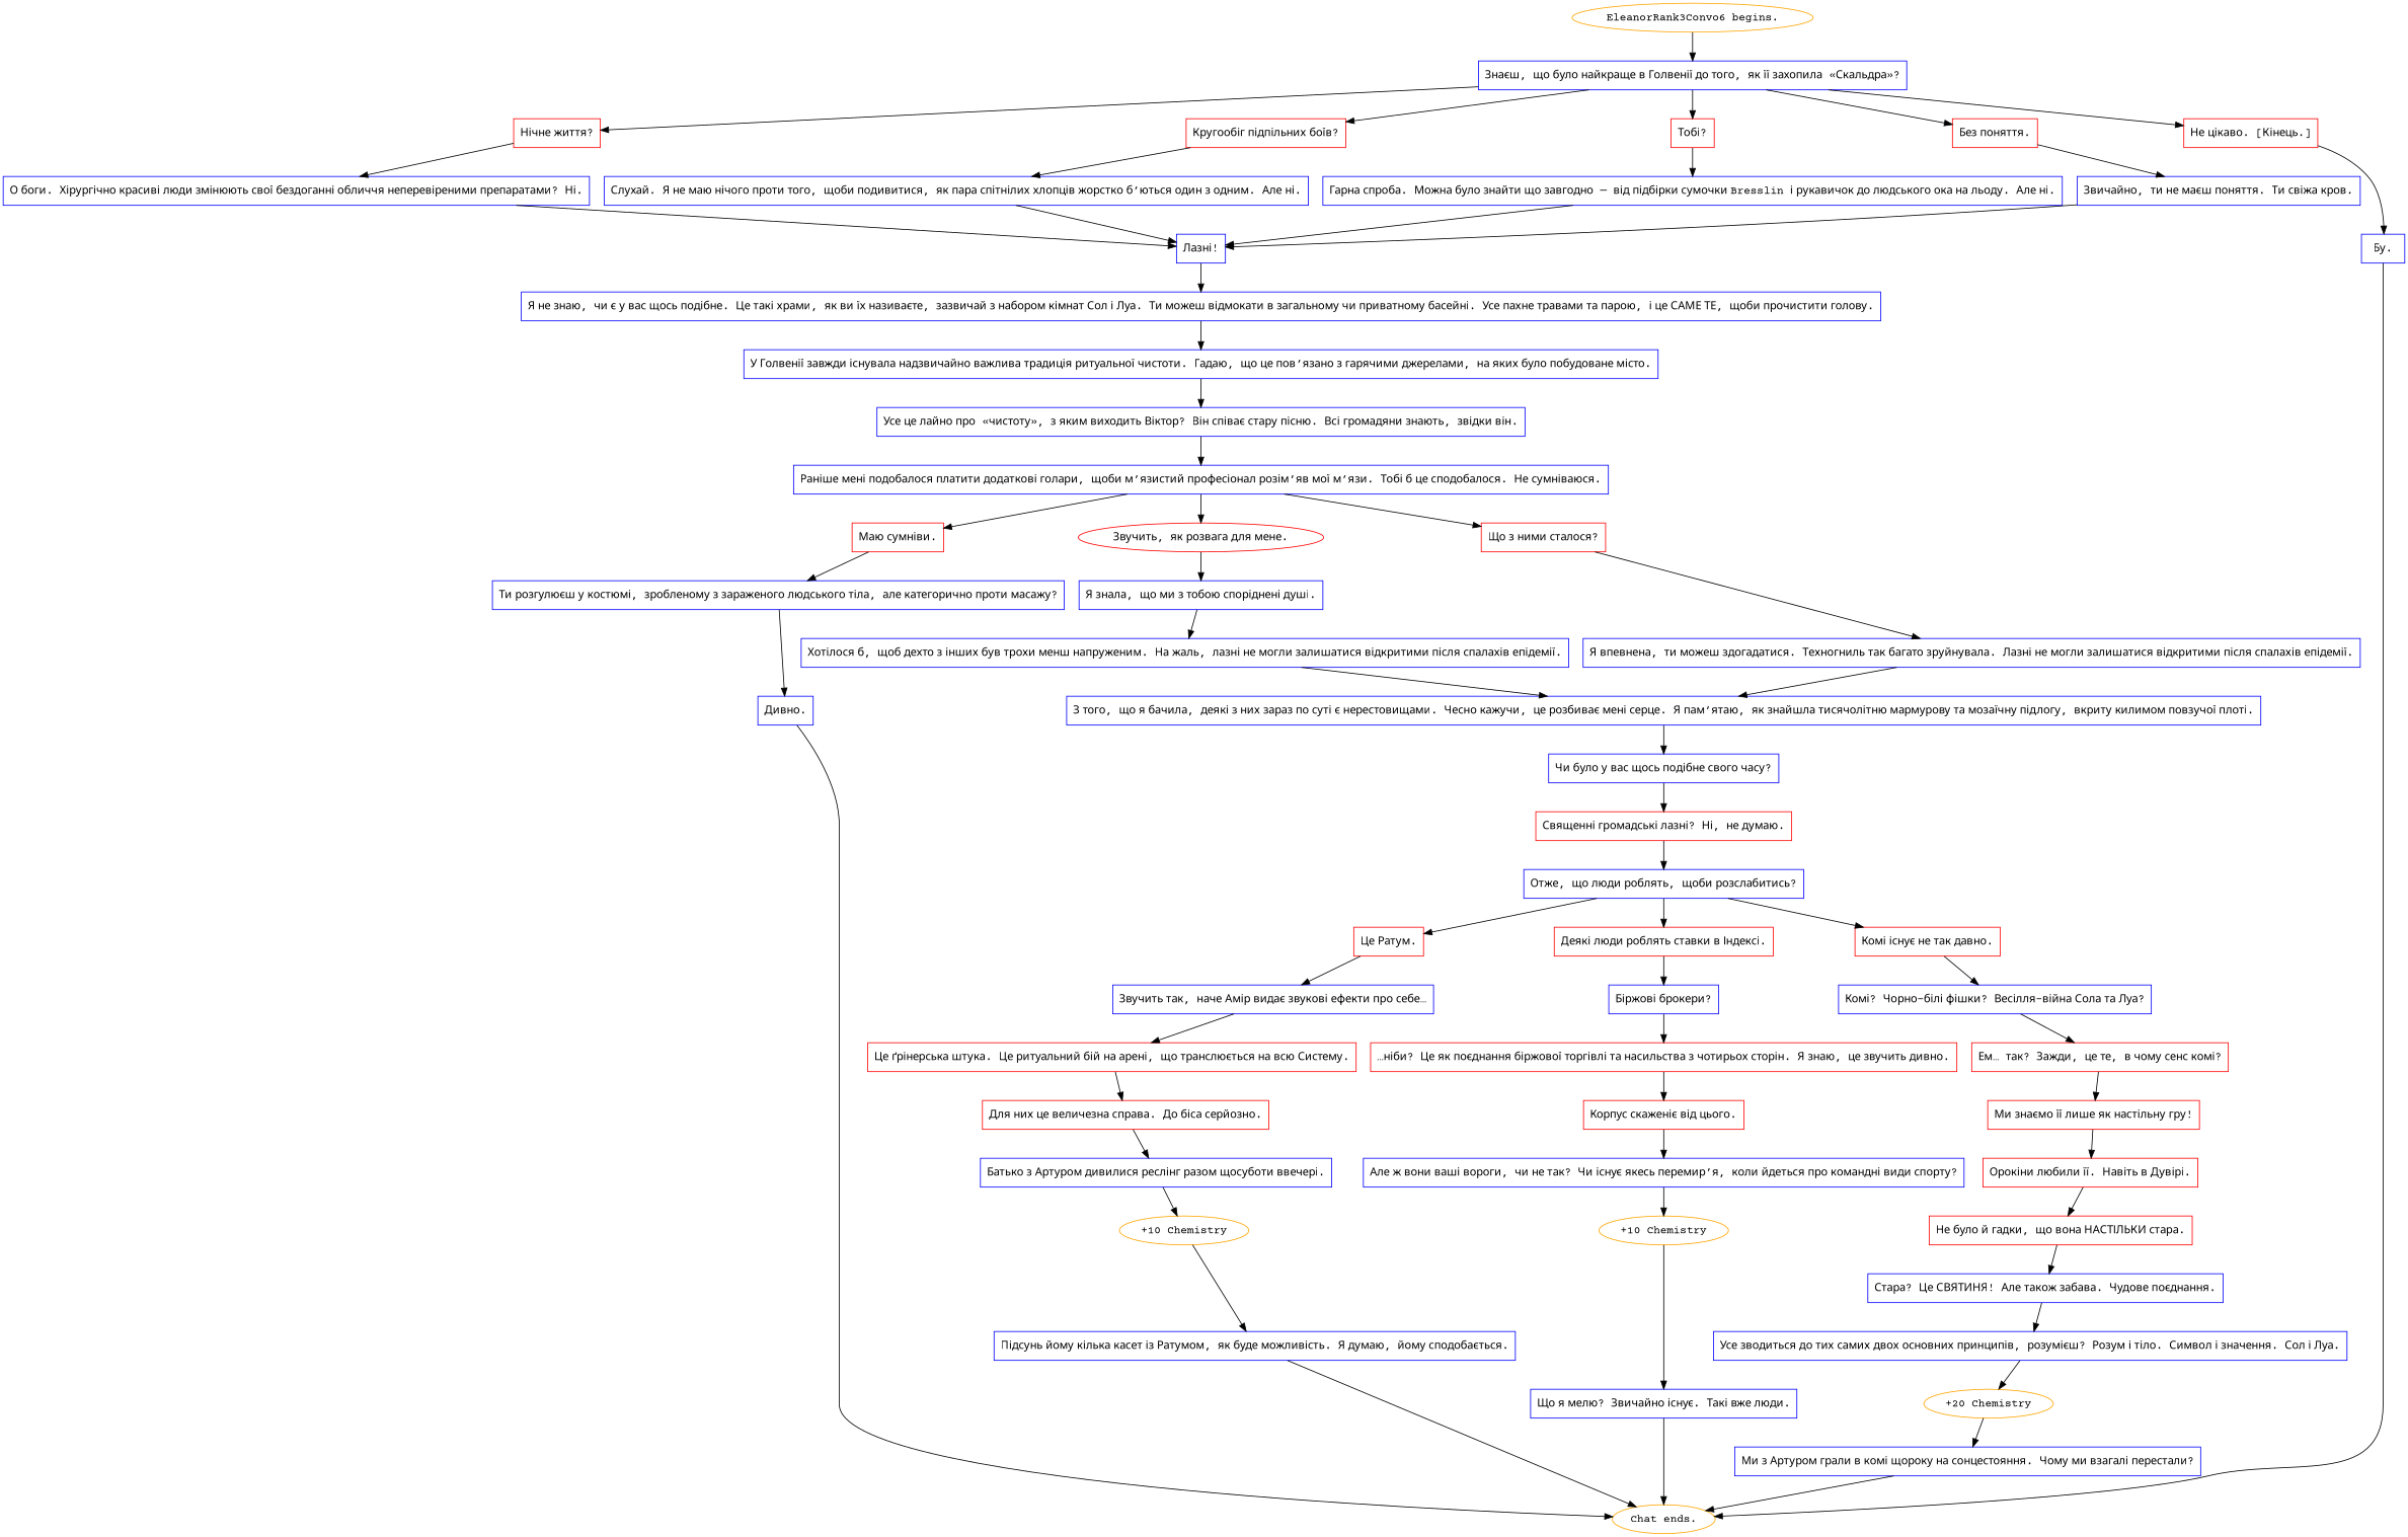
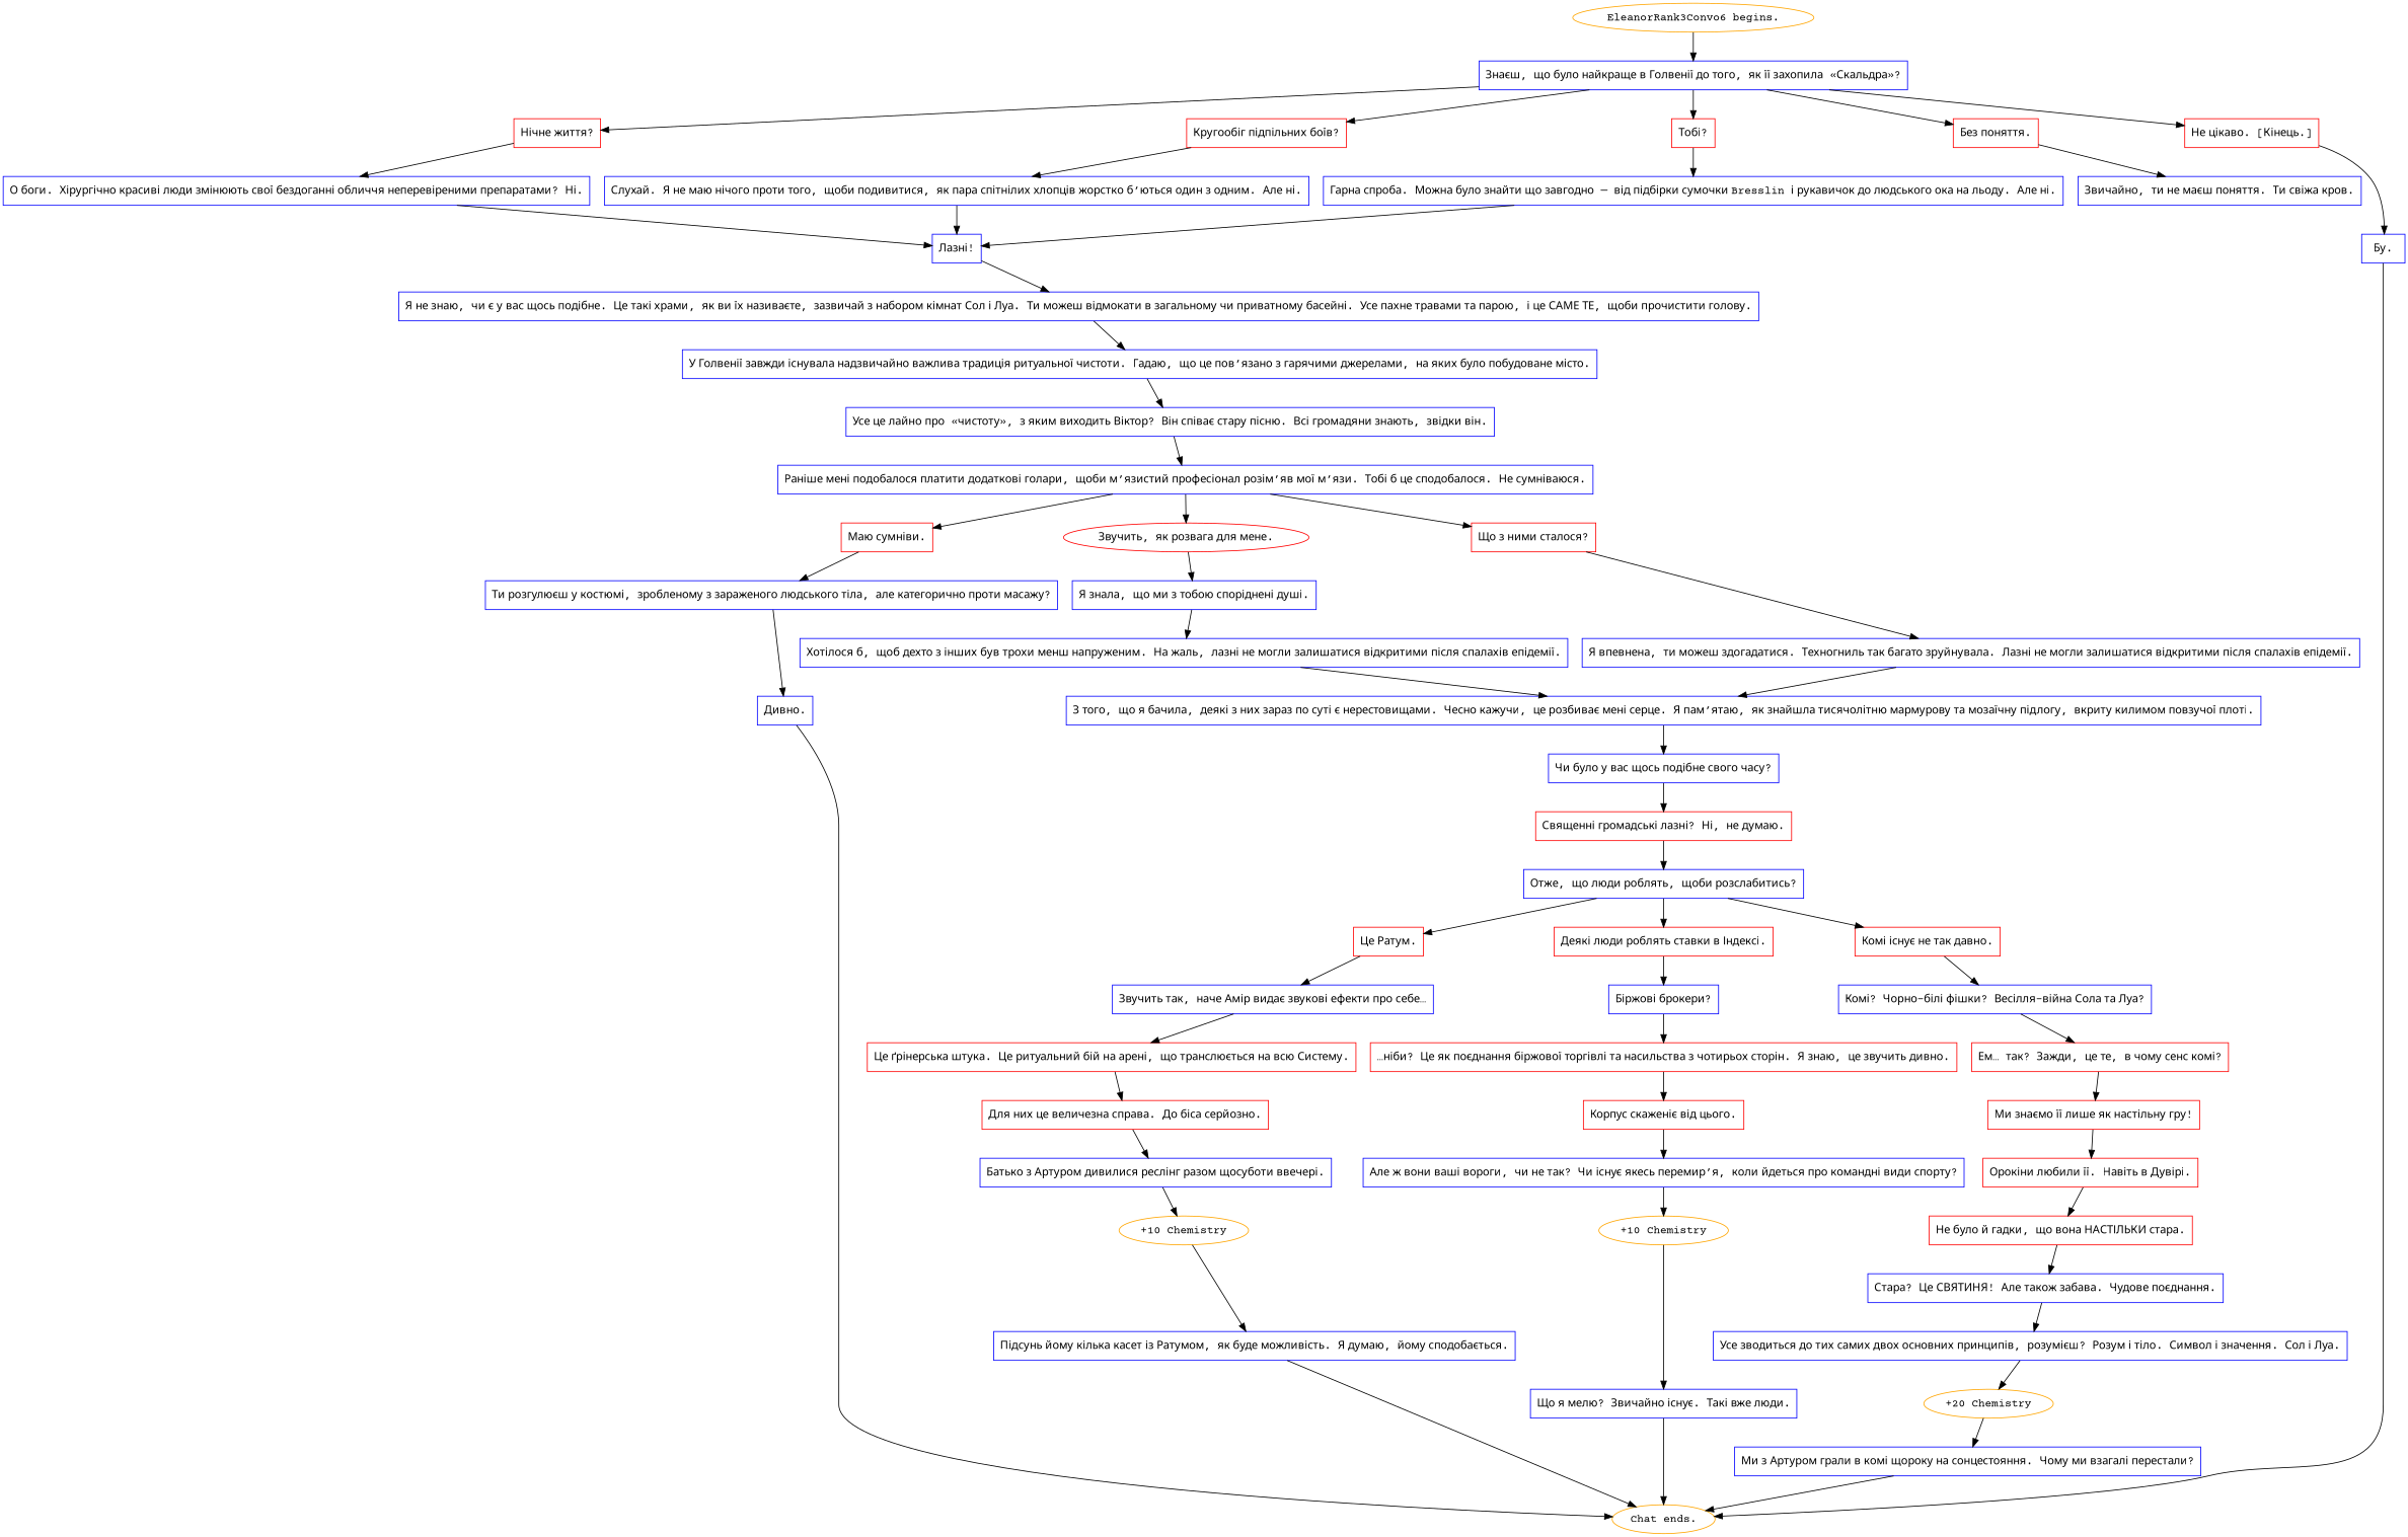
  digraph {
    fontname="Courier Prime"
    node [color=blue fontname="Courier Prime" shape=box]
    edge [fontname="Courier Prime"]
    "EleanorRank3Convo6 begins." [color=orange shape=""]
    n2 [label="Знаєш, що було найкраще в Голвенії до того, як її захопила «Скальдра»?"]
    n3 [color=red label="Нічне життя?"]
    n4 [color=red label="Кругообіг підпільних боїв?"]
    n5 [color=red label="Тобі?"]
    n6 [color=red label="Без поняття."]
    n7 [color=red label="Не цікаво. [Кінець.]"]
    n8 [label="О боги. Хірургічно красиві люди змінюють свої бездоганні обличчя неперевіреними препаратами? Ні."]
    n9 [label="Слухай. Я не маю нічого проти того, щоби подивитися, як пара спітнілих хлопців жорстко б’ються один з одним. Але ні."]
    n10 [label="Гарна спроба. Можна було знайти що завгодно — від підбірки сумочки Bresslin і рукавичок до людського ока на льоду. Але ні."]
    n11 [label="Звичайно, ти не маєш поняття. Ти свіжа кров."]
    n12 [label="Бу."]
    n13 [label="Лазні!"]
    "Chat ends." [color=orange shape=""]
    n15 [label="Я не знаю, чи є у вас щось подібне. Це такі храми, як ви їх називаєте, зазвичай з набором кімнат Сол і Луа. Ти можеш відмокати в загальному чи приватному басейні. Усе пахне травами та парою, і це САМЕ ТЕ, щоби прочистити голову."]
    n16 [label="У Голвенії завжди існувала надзвичайно важлива традиція ритуальної чистоти. Гадаю, що це пов’язано з гарячими джерелами, на яких було побудоване місто."]
    n17 [label="Усе це лайно про «чистоту», з яким виходить Віктор? Він співає стару пісню. Всі громадяни знають, звідки він."]
    n18 [label="Раніше мені подобалося платити додаткові голари, щоби м’язистий професіонал розім’яв мої м’язи. Тобі б це сподобалося. Не сумніваюся."]
    n19 [color=red label="Маю сумніви."]
    n20 [color=red label="Звучить, як розвага для мене." shape=ellipse]
    n21 [color=red label="Що з ними сталося?"]
    n22 [label="Ти розгулюєш у костюмі, зробленому з зараженого людського тіла, але категорично проти масажу?"]
    n23 [label="Я знала, що ми з тобою споріднені душі."]
    n24 [label="Я впевнена, ти можеш здогадатися. Техногниль так багато зруйнувала. Лазні не могли залишатися відкритими після спалахів епідемії."]
    n25 [label="Дивно."]
    n26 [label="Хотілося б, щоб дехто з інших був трохи менш напруженим. На жаль, лазні не могли залишатися відкритими після спалахів епідемії."]
    n27 [label="З того, що я бачила, деякі з них зараз по суті є нерестовищами. Чесно кажучи, це розбиває мені серце. Я пам’ятаю, як знайшла тисячолітню мармурову та мозаїчну підлогу, вкриту килимом повзучої плоті."]
    n28 [label="Чи було у вас щось подібне свого часу?"]
    n29 [color=red label="Священні громадські лазні? Ні, не думаю."]
    n30 [label="Отже, що люди роблять, щоби розслабитись?"]
    n31 [color=red label="Це Ратум."]
    n32 [color=red label="Деякі люди роблять ставки в Індексі."]
    n33 [color=red label="Комі існує не так давно."]
    n34 [label="Звучить так, наче Амір видає звукові ефекти про себе…"]
    n35 [label="Біржові брокери?"]
    n36 [label="Комі? Чорно-білі фішки? Весілля-війна Сола та Луа?"]
    n37 [color=red label="Це ґрінерська штука. Це ритуальний бій на арені, що транслюється на всю Систему."]
    n38 [color=red label="…ніби? Це як поєднання біржової торгівлі та насильства з чотирьох сторін. Я знаю, це звучить дивно."]
    n39 [color=red label="Ем… так? Зажди, це те, в чому сенс комі?"]
    n40 [color=red label="Для них це величезна справа. До біса серйозно."]
    n41 [color=red label="Корпус скаженіє від цього."]
    n42 [color=red label="Ми знаємо її лише як настільну гру!"]
    n43 [label="Батько з Артуром дивилися реслінг разом щосуботи ввечері."]
    n44 [label="Але ж вони ваші вороги, чи не так? Чи існує якесь перемир’я, коли йдеться про командні види спорту?"]
    n45 [color=red label="Орокіни любили її. Навіть в Дувірі."]
    n46 [color=orange label="+10 Chemistry" shape=""]
    n47 [color=orange label="+10 Chemistry" shape=""]
    n48 [color=red label="Не було й гадки, що вона НАСТІЛЬКИ стара."]
    n49 [label="Підсунь йому кілька касет із Ратумом, як буде можливість. Я думаю, йому сподобається."]
    n50 [label="Що я мелю? Звичайно існує. Такі вже люди."]
    n51 [label="Стара? Це СВЯТИНЯ! Але також забава. Чудове поєднання."]
    n52 [label="Усе зводиться до тих самих двох основних принципів, розумієш? Розум і тіло. Символ і значення. Сол і Луа."]
    n53 [color=orange label="+20 Chemistry" shape=""]
    n54 [label="Ми з Артуром грали в комі щороку на сонцестояння. Чому ми взагалі перестали?"]
    "EleanorRank3Convo6 begins." -> n2
    n2 -> n3
    n2 -> n4
    n2 -> n5
    n2 -> n6
    n2 -> n7
    n3 -> n8
    n4 -> n9
    n5 -> n10
    n6 -> n11
    n7 -> n12
    n8 -> n13
    n9 -> n13
    n10 -> n13
-   n11 -> n13
    n12 -> "Chat ends."
    n13 -> n15
    n15 -> n16
    n16 -> n17
    n17 -> n18
    n18 -> n19
    n18 -> n20
    n18 -> n21
    n19 -> n22
    n20 -> n23
    n21 -> n24
    n22 -> n25
    n23 -> n26
    n24 -> n27
    n25 -> "Chat ends."
    n26 -> n27
    n27 -> n28
    n28 -> n29
    n29 -> n30
    n30 -> n31
    n30 -> n32
    n30 -> n33
    n31 -> n34
    n32 -> n35
    n33 -> n36
    n34 -> n37
    n35 -> n38
    n36 -> n39
    n37 -> n40
    n38 -> n41
    n39 -> n42
    n40 -> n43
    n41 -> n44
    n42 -> n45
    n43 -> n46
    n44 -> n47
    n45 -> n48
    n46 -> n49
    n47 -> n50
    n48 -> n51
    n49 -> "Chat ends."
    n50 -> "Chat ends."
    n51 -> n52
    n52 -> n53
    n53 -> n54
    n54 -> "Chat ends."
  }
